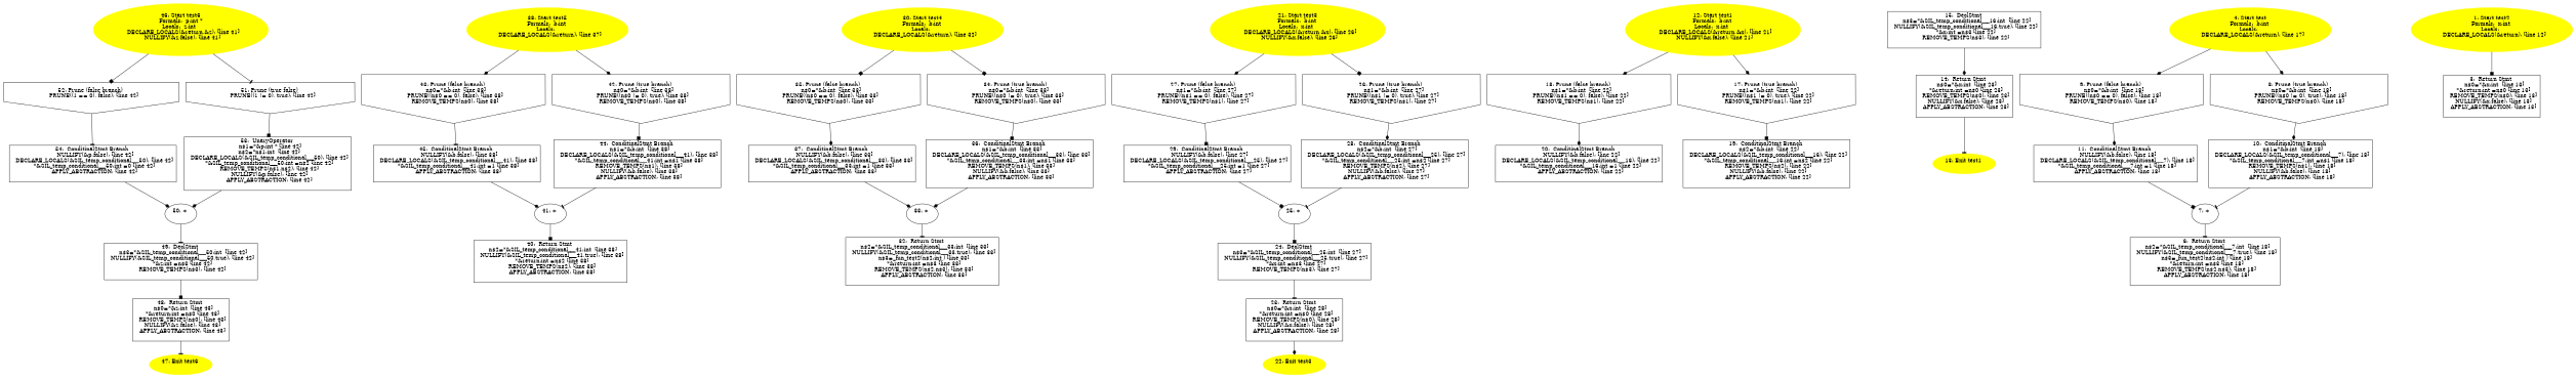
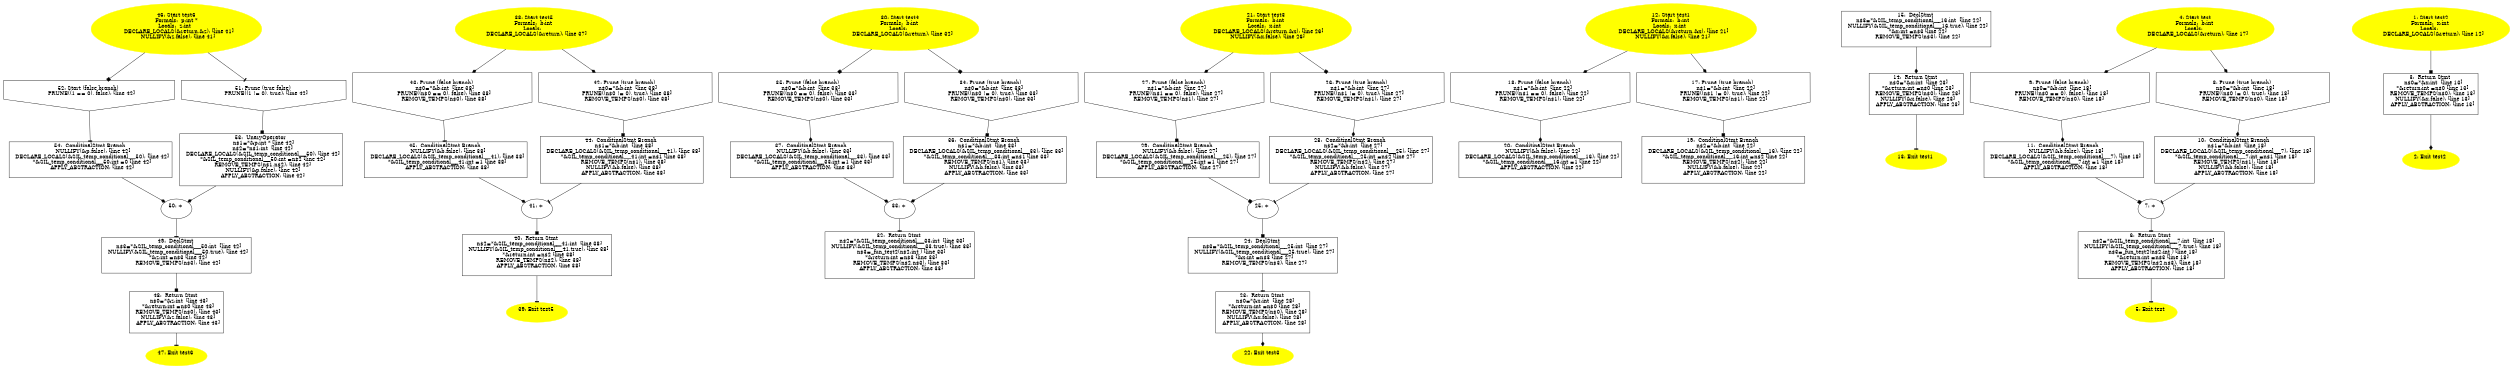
  digraph {
    node [shape=box]
    edge [arrowhead=diamond]
    n1 [label="54:  ConditinalStmt Branch \n   NULLIFY(&p,false); [line 42]\n  DECLARE_LOCALS(&SIL_temp_conditional___50); [line 42]\n  *&SIL_temp_conditional___50:int =0 [line 42]\n  APPLY_ABSTRACTION; [line 42]\n "]
    n2 [label="50: + \n  " shape=""]
    n3 [label="49:  DeclStmt \n   n$3=*&SIL_temp_conditional___50:int  [line 42]\n  NULLIFY(&SIL_temp_conditional___50,true); [line 42]\n  *&z:int =n$3 [line 42]\n  REMOVE_TEMPS(n$3); [line 42]\n "]
    n4 [label="48:  Return Stmt \n   n$0=*&z:int  [line 43]\n  *&return:int =n$0 [line 43]\n  REMOVE_TEMPS(n$0); [line 43]\n  NULLIFY(&z,false); [line 43]\n  APPLY_ABSTRACTION; [line 43]\n "]
    n5 [label="53:  UnaryOperator \n   n$1=*&p:int * [line 42]\n  n$2=*n$1:int  [line 42]\n  DECLARE_LOCALS(&SIL_temp_conditional___50); [line 42]\n  *&SIL_temp_conditional___50:int =n$2 [line 42]\n  REMOVE_TEMPS(n$1,n$2); [line 42]\n  NULLIFY(&p,false); [line 42]\n  APPLY_ABSTRACTION; [line 42]\n "]
-   n6 [label="52: Prune (false branch) \n   PRUNE((1 == 0), false); [line 42]\n " shape=invhouse]
+   n6 [label="52: Start (false branch) \n   PRUNE((1 == 0), false); [line 42]\n " shape=invhouse]
    n7 [label="51: Prune (true false) \n   PRUNE((1 != 0), true); [line 42]\n " shape=invhouse]
    n8 [color=yellow label="47: Exit test6 \n  " style=filled shape=""]
    n9 [color=yellow label="46: Start test6\nFormals:  p:int *\nLocals:  z:int  \n   DECLARE_LOCALS(&return,&z); [line 41]\n  NULLIFY(&z,false); [line 41]\n " style=filled shape=""]
    n10 [label="45:  ConditinalStmt Branch \n   NULLIFY(&b,false); [line 38]\n  DECLARE_LOCALS(&SIL_temp_conditional___41); [line 38]\n  *&SIL_temp_conditional___41:int =1 [line 38]\n  APPLY_ABSTRACTION; [line 38]\n "]
    n11 [label="41: + \n  " shape=""]
    n12 [label="40:  Return Stmt \n   n$2=*&SIL_temp_conditional___41:int  [line 38]\n  NULLIFY(&SIL_temp_conditional___41,true); [line 38]\n  *&return:int =n$2 [line 38]\n  REMOVE_TEMPS(n$2); [line 38]\n  APPLY_ABSTRACTION; [line 38]\n "]
+   n13 [color=yellow label="39: Exit test5 \n  " style=filled shape=""]
    n14 [label="44:  ConditinalStmt Branch \n   n$1=*&b:int  [line 38]\n  DECLARE_LOCALS(&SIL_temp_conditional___41); [line 38]\n  *&SIL_temp_conditional___41:int =n$1 [line 38]\n  REMOVE_TEMPS(n$1); [line 38]\n  NULLIFY(&b,false); [line 38]\n  APPLY_ABSTRACTION; [line 38]\n "]
    n15 [label="43: Prune (false branch) \n   n$0=*&b:int  [line 38]\n  PRUNE((n$0 == 0), false); [line 38]\n  REMOVE_TEMPS(n$0); [line 38]\n " shape=invhouse]
    n16 [label="42: Prune (true branch) \n   n$0=*&b:int  [line 38]\n  PRUNE((n$0 != 0), true); [line 38]\n  REMOVE_TEMPS(n$0); [line 38]\n " shape=invhouse]
    n17 [color=yellow label="38: Start test5\nFormals:  b:int \nLocals:  \n   DECLARE_LOCALS(&return); [line 37]\n " style=filled shape=""]
    n18 [label="37:  ConditinalStmt Branch \n   NULLIFY(&b,false); [line 33]\n  DECLARE_LOCALS(&SIL_temp_conditional___33); [line 33]\n  *&SIL_temp_conditional___33:int =1 [line 33]\n  APPLY_ABSTRACTION; [line 33]\n "]
    n19 [label="33: + \n  " shape=""]
    n20 [label="32:  Return Stmt \n   n$2=*&SIL_temp_conditional___33:int  [line 33]\n  NULLIFY(&SIL_temp_conditional___33,true); [line 33]\n  n$3=_fun_test2(n$2:int ) [line 33]\n  *&return:int =n$3 [line 33]\n  REMOVE_TEMPS(n$2,n$3); [line 33]\n  APPLY_ABSTRACTION; [line 33]\n "]
    n21 [label="36:  ConditinalStmt Branch \n   n$1=*&b:int  [line 33]\n  DECLARE_LOCALS(&SIL_temp_conditional___33); [line 33]\n  *&SIL_temp_conditional___33:int =n$1 [line 33]\n  REMOVE_TEMPS(n$1); [line 33]\n  NULLIFY(&b,false); [line 33]\n  APPLY_ABSTRACTION; [line 33]\n "]
    n22 [label="35: Prune (false branch) \n   n$0=*&b:int  [line 33]\n  PRUNE((n$0 == 0), false); [line 33]\n  REMOVE_TEMPS(n$0); [line 33]\n " shape=invhouse]
    n23 [label="34: Prune (true branch) \n   n$0=*&b:int  [line 33]\n  PRUNE((n$0 != 0), true); [line 33]\n  REMOVE_TEMPS(n$0); [line 33]\n " shape=invhouse]
    n24 [color=yellow label="30: Start test4\nFormals:  b:int \nLocals:  \n   DECLARE_LOCALS(&return); [line 32]\n " style=filled shape=""]
    n25 [label="29:  ConditinalStmt Branch \n   NULLIFY(&b,false); [line 27]\n  DECLARE_LOCALS(&SIL_temp_conditional___25); [line 27]\n  *&SIL_temp_conditional___25:int =1 [line 27]\n  APPLY_ABSTRACTION; [line 27]\n "]
    n26 [label="25: + \n  " shape=""]
    n27 [label="24:  DeclStmt \n   n$3=*&SIL_temp_conditional___25:int  [line 27]\n  NULLIFY(&SIL_temp_conditional___25,true); [line 27]\n  *&x:int =n$3 [line 27]\n  REMOVE_TEMPS(n$3); [line 27]\n "]
    n28 [label="23:  Return Stmt \n   n$0=*&x:int  [line 28]\n  *&return:int =n$0 [line 28]\n  REMOVE_TEMPS(n$0); [line 28]\n  NULLIFY(&x,false); [line 28]\n  APPLY_ABSTRACTION; [line 28]\n "]
    n29 [label="28:  ConditinalStmt Branch \n   n$2=*&b:int  [line 27]\n  DECLARE_LOCALS(&SIL_temp_conditional___25); [line 27]\n  *&SIL_temp_conditional___25:int =n$2 [line 27]\n  REMOVE_TEMPS(n$2); [line 27]\n  NULLIFY(&b,false); [line 27]\n  APPLY_ABSTRACTION; [line 27]\n "]
    n30 [label="27: Prune (false branch) \n   n$1=*&b:int  [line 27]\n  PRUNE((n$1 == 0), false); [line 27]\n  REMOVE_TEMPS(n$1); [line 27]\n " shape=invhouse]
    n31 [label="26: Prune (true branch) \n   n$1=*&b:int  [line 27]\n  PRUNE((n$1 != 0), true); [line 27]\n  REMOVE_TEMPS(n$1); [line 27]\n " shape=invhouse]
    n32 [color=yellow label="22: Exit test3 \n  " style=filled shape=""]
    n33 [color=yellow label="21: Start test3\nFormals:  b:int \nLocals:  x:int  \n   DECLARE_LOCALS(&return,&x); [line 26]\n  NULLIFY(&x,false); [line 26]\n " style=filled shape=""]
    n34 [label="20:  ConditinalStmt Branch \n   NULLIFY(&b,false); [line 22]\n  DECLARE_LOCALS(&SIL_temp_conditional___16); [line 22]\n  *&SIL_temp_conditional___16:int =1 [line 22]\n  APPLY_ABSTRACTION; [line 22]\n "]
    n35 [label="15:  DeclStmt \n   n$3=*&SIL_temp_conditional___16:int  [line 22]\n  NULLIFY(&SIL_temp_conditional___16,true); [line 22]\n  *&x:int =n$3 [line 22]\n  REMOVE_TEMPS(n$3); [line 22]\n "]
    n36 [label="14:  Return Stmt \n   n$0=*&x:int  [line 23]\n  *&return:int =n$0 [line 23]\n  REMOVE_TEMPS(n$0); [line 23]\n  NULLIFY(&x,false); [line 23]\n  APPLY_ABSTRACTION; [line 23]\n "]
    n37 [label="19:  ConditinalStmt Branch \n   n$2=*&b:int  [line 22]\n  DECLARE_LOCALS(&SIL_temp_conditional___16); [line 22]\n  *&SIL_temp_conditional___16:int =n$2 [line 22]\n  REMOVE_TEMPS(n$2); [line 22]\n  NULLIFY(&b,false); [line 22]\n  APPLY_ABSTRACTION; [line 22]\n "]
    n38 [label="18: Prune (false branch) \n   n$1=*&b:int  [line 22]\n  PRUNE((n$1 == 0), false); [line 22]\n  REMOVE_TEMPS(n$1); [line 22]\n " shape=invhouse]
    n39 [label="17: Prune (true branch) \n   n$1=*&b:int  [line 22]\n  PRUNE((n$1 != 0), true); [line 22]\n  REMOVE_TEMPS(n$1); [line 22]\n " shape=invhouse]
    n40 [color=yellow label="13: Exit test1 \n  " style=filled shape=""]
    n41 [color=yellow label="12: Start test1\nFormals:  b:int \nLocals:  x:int  \n   DECLARE_LOCALS(&return,&x); [line 21]\n  NULLIFY(&x,false); [line 21]\n " style=filled shape=""]
    n42 [label="11:  ConditinalStmt Branch \n   NULLIFY(&b,false); [line 18]\n  DECLARE_LOCALS(&SIL_temp_conditional___7); [line 18]\n  *&SIL_temp_conditional___7:int =1 [line 18]\n  APPLY_ABSTRACTION; [line 18]\n "]
    n43 [label="7: + \n  " shape=""]
    n44 [label="6:  Return Stmt \n   n$2=*&SIL_temp_conditional___7:int  [line 18]\n  NULLIFY(&SIL_temp_conditional___7,true); [line 18]\n  n$3=_fun_test2(n$2:int ) [line 18]\n  *&return:int =n$3 [line 18]\n  REMOVE_TEMPS(n$2,n$3); [line 18]\n  APPLY_ABSTRACTION; [line 18]\n "]
+   n45 [color=yellow label="5: Exit test \n  " style=filled shape=""]
    n46 [label="10:  ConditinalStmt Branch \n   n$1=*&b:int  [line 18]\n  DECLARE_LOCALS(&SIL_temp_conditional___7); [line 18]\n  *&SIL_temp_conditional___7:int =n$1 [line 18]\n  REMOVE_TEMPS(n$1); [line 18]\n  NULLIFY(&b,false); [line 18]\n  APPLY_ABSTRACTION; [line 18]\n "]
    n47 [label="9: Prune (false branch) \n   n$0=*&b:int  [line 18]\n  PRUNE((n$0 == 0), false); [line 18]\n  REMOVE_TEMPS(n$0); [line 18]\n " shape=invhouse]
    n48 [label="8: Prune (true branch) \n   n$0=*&b:int  [line 18]\n  PRUNE((n$0 != 0), true); [line 18]\n  REMOVE_TEMPS(n$0); [line 18]\n " shape=invhouse]
    n49 [color=yellow label="4: Start test\nFormals:  b:int \nLocals:  \n   DECLARE_LOCALS(&return); [line 17]\n " style=filled shape=""]
    n50 [label="3:  Return Stmt \n   n$0=*&x:int  [line 13]\n  *&return:int =n$0 [line 13]\n  REMOVE_TEMPS(n$0); [line 13]\n  NULLIFY(&x,false); [line 13]\n  APPLY_ABSTRACTION; [line 13]\n "]
+   n51 [color=yellow label="2: Exit test2 \n  " style=filled shape=""]
    n52 [color=yellow label="1: Start test2\nFormals:  x:int \nLocals:  \n   DECLARE_LOCALS(&return); [line 12]\n " style=filled shape=""]
    n1 -> n2
    n2 -> n3 [arrowhead=tee]
    n3 -> n4 [arrowhead=box]
    n4 -> n8 [arrowhead=tee]
    n5 -> n2
    n6 -> n1 [arrowhead=tee]
    n7 -> n5 [arrowhead=box]
    n9 -> n6 [arrowhead=box]
    n9 -> n7 [arrowhead=tee]
    n10 -> n11
    n11 -> n12 [arrowhead=box]
+   n12 -> n13 [arrowhead=tee]
    n14 -> n11 [arrowhead=tee]
    n15 -> n10 [arrowhead=tee]
    n16 -> n14 [arrowhead=box]
    n17 -> n15
    n17 -> n16
    n18 -> n19
    n19 -> n20 [arrowhead=tee]
    n21 -> n19
    n22 -> n18
    n23 -> n21 [arrowhead=box]
    n24 -> n22 [arrowhead=box]
    n24 -> n23 [arrowhead=box]
    n25 -> n26 [arrowhead=box]
    n26 -> n27 [arrowhead=box]
    n27 -> n28 [arrowhead=tee]
    n28 -> n32
    n29 -> n26 [arrowhead=tee]
    n30 -> n25 [arrowhead=box]
    n31 -> n29
    n33 -> n30
    n33 -> n31 [arrowhead=box]
    n35 -> n36
    n36 -> n40 [arrowhead=tee]
    n38 -> n34
    n39 -> n37 [arrowhead=box]
    n41 -> n38
    n41 -> n39
    n42 -> n43 [arrowhead=box]
    n43 -> n44 [arrowhead=tee]
+   n44 -> n45 [arrowhead=tee]
    n46 -> n43 [arrowhead=tee]
    n47 -> n42
    n48 -> n46
    n49 -> n47
    n49 -> n48
+   n50 -> n51
    n52 -> n50 [arrowhead=box]
  }
